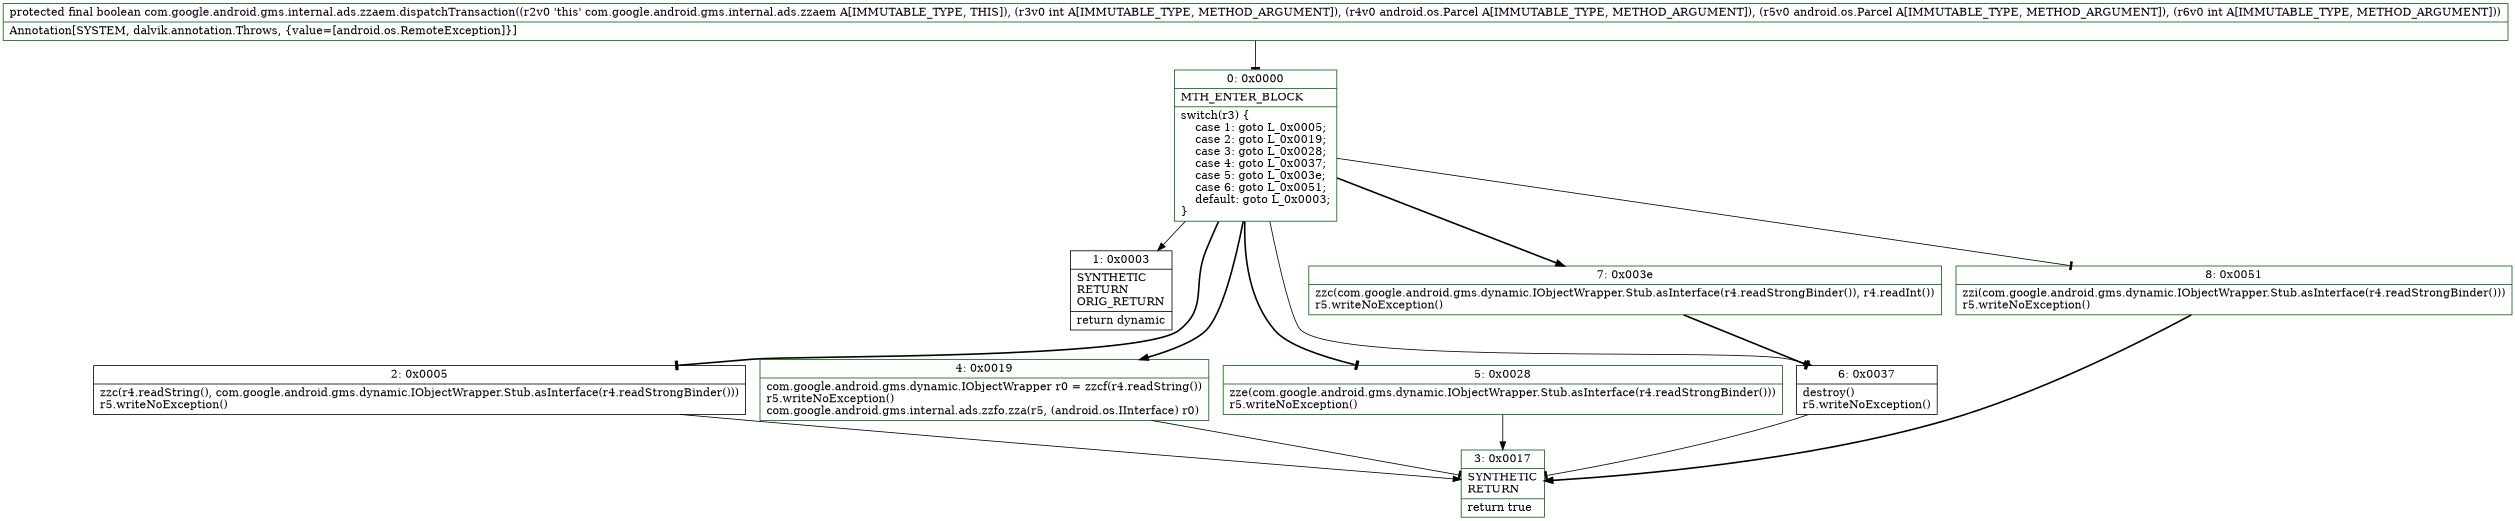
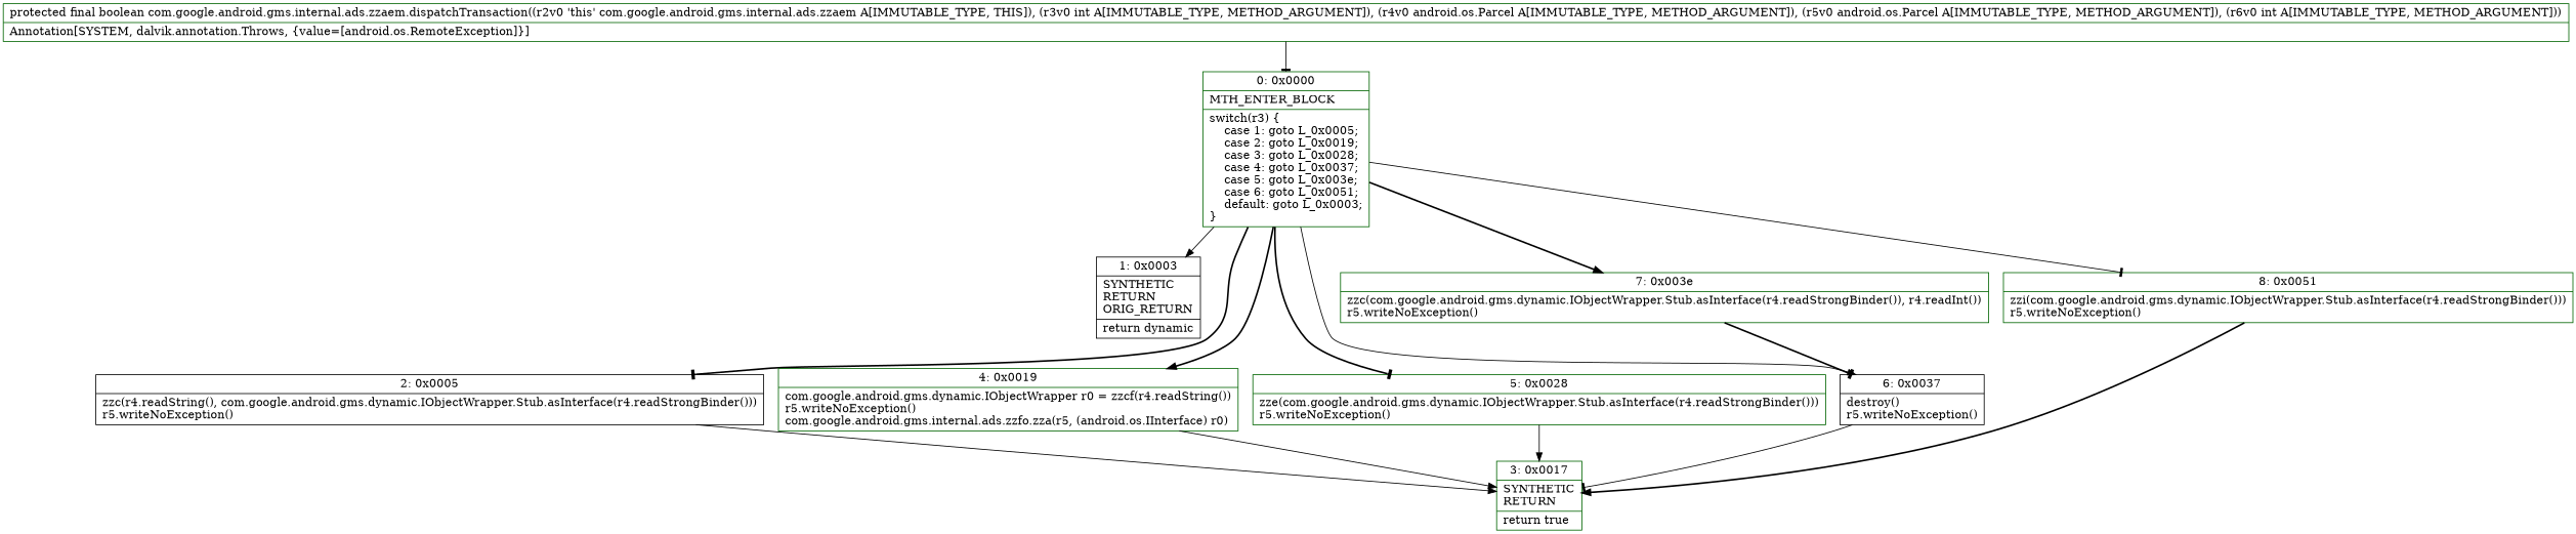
  digraph {
    node [color=darkgreen shape=record]
    edge [arrowhead=normal style=solid]
    n1 [label="{0\:\ 0x0000|MTH_ENTER_BLOCK\l|switch(r3) \{\l    case 1: goto L_0x0005;\l    case 2: goto L_0x0019;\l    case 3: goto L_0x0028;\l    case 4: goto L_0x0037;\l    case 5: goto L_0x003e;\l    case 6: goto L_0x0051;\l    default: goto L_0x0003;\l\}\l}"]
    n2 [color=black label="{1\:\ 0x0003|SYNTHETIC\lRETURN\lORIG_RETURN\l|return dynamic\l}"]
    n3 [color=black label="{2\:\ 0x0005|zzc(r4.readString(), com.google.android.gms.dynamic.IObjectWrapper.Stub.asInterface(r4.readStrongBinder()))\lr5.writeNoException()\l}"]
    n4 [label="{4\:\ 0x0019|com.google.android.gms.dynamic.IObjectWrapper r0 = zzcf(r4.readString())\lr5.writeNoException()\lcom.google.android.gms.internal.ads.zzfo.zza(r5, (android.os.IInterface) r0)\l}"]
    n5 [label="{5\:\ 0x0028|zze(com.google.android.gms.dynamic.IObjectWrapper.Stub.asInterface(r4.readStrongBinder()))\lr5.writeNoException()\l}"]
    n6 [color=black label="{6\:\ 0x0037|destroy()\lr5.writeNoException()\l}"]
    n7 [label="{7\:\ 0x003e|zzc(com.google.android.gms.dynamic.IObjectWrapper.Stub.asInterface(r4.readStrongBinder()), r4.readInt())\lr5.writeNoException()\l}"]
    n8 [label="{8\:\ 0x0051|zzi(com.google.android.gms.dynamic.IObjectWrapper.Stub.asInterface(r4.readStrongBinder()))\lr5.writeNoException()\l}"]
    n9 [label="{3\:\ 0x0017|SYNTHETIC\lRETURN\l|return true\l}"]
    n10 [label="{protected final boolean com.google.android.gms.internal.ads.zzaem.dispatchTransaction((r2v0 'this' com.google.android.gms.internal.ads.zzaem A[IMMUTABLE_TYPE, THIS]), (r3v0 int A[IMMUTABLE_TYPE, METHOD_ARGUMENT]), (r4v0 android.os.Parcel A[IMMUTABLE_TYPE, METHOD_ARGUMENT]), (r5v0 android.os.Parcel A[IMMUTABLE_TYPE, METHOD_ARGUMENT]), (r6v0 int A[IMMUTABLE_TYPE, METHOD_ARGUMENT]))  | Annotation[SYSTEM, dalvik.annotation.Throws, \{value=[android.os.RemoteException]\}]\l}"]
    n1 -> n2
    n1 -> n3 [arrowhead=tee style=bold]
    n1 -> n4 [style=bold]
    n1 -> n5 [arrowhead=tee style=bold]
    n1 -> n6
    n1 -> n7 [style=bold]
    n1 -> n8 [arrowhead=tee]
    n3 -> n9
-   n4 -> n9 [arrowhead=tee]
+   n4 -> n9
    n5 -> n9
    n6 -> n9 [arrowhead=tee]
    n7 -> n6 [arrowhead=tee style=bold]
    n8 -> n9 [style=bold]
    n10 -> n1 [arrowhead=tee]
  }
